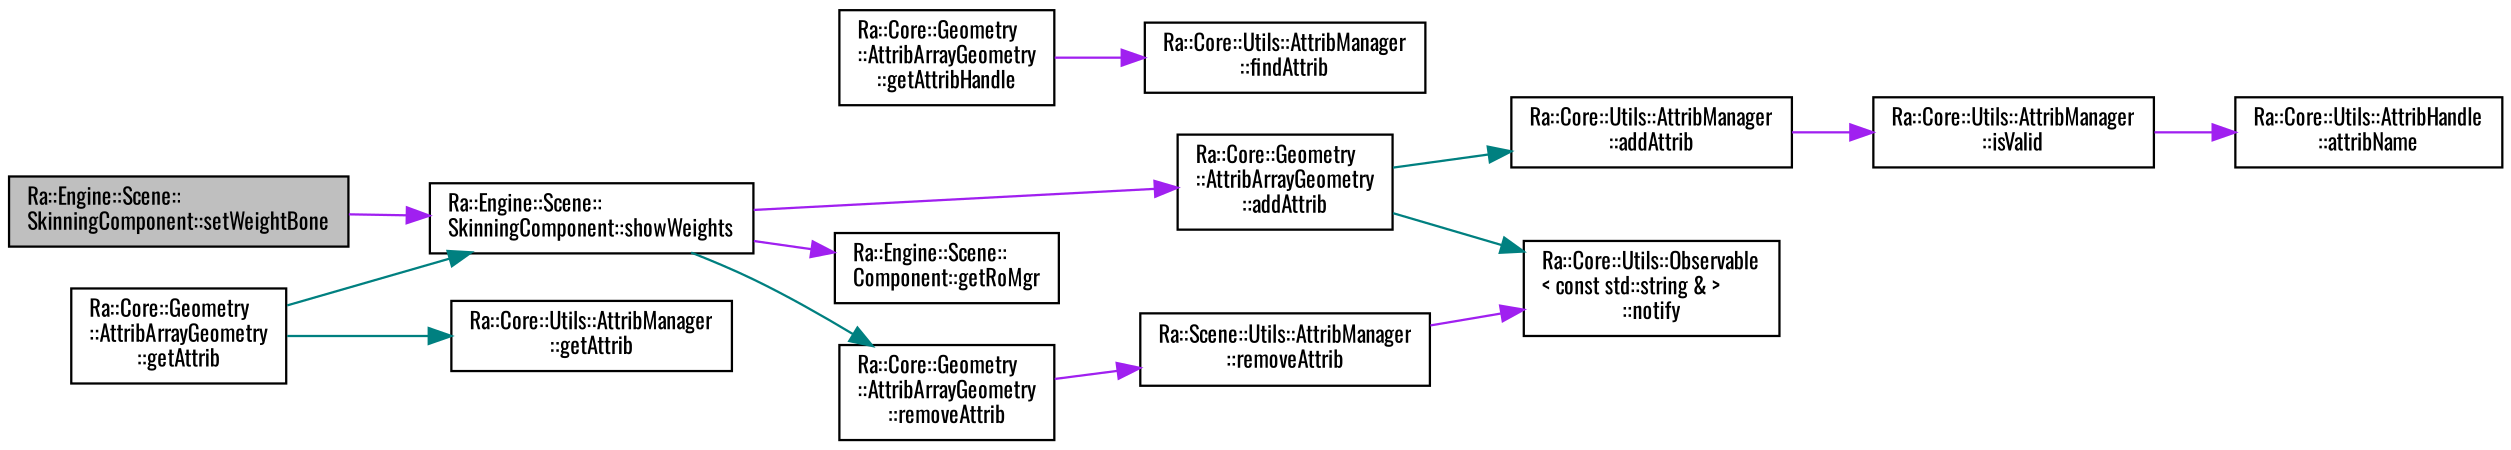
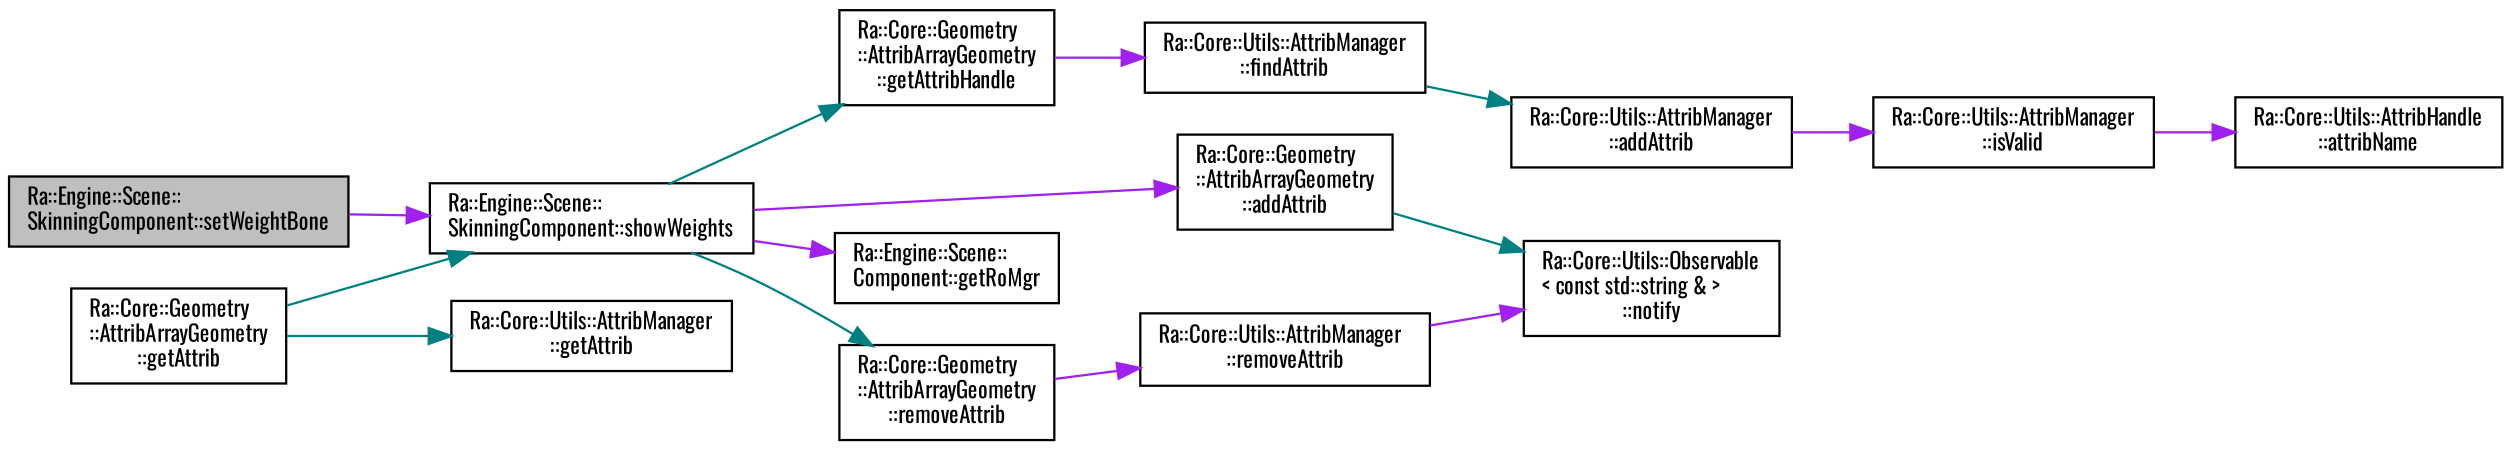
  digraph {
    fontname=Oswald
    rankdir=LR
    node [color=black fillcolor=white fontname=Oswald fontsize=10 shape=record style=filled]
    edge [color=purple fontname=Oswald fontsize=10 labelfontname=Helvetica labelfontsize=10 style=solid]
    n1 [fillcolor=grey75 fontcolor=black height=0.2 label="Ra::Engine::Scene::\lSkinningComponent::setWeightBone" width=0.4]
    n2 [height=0.2 label="Ra::Engine::Scene::\lSkinningComponent::showWeights" width=0.4]
    n3 [height=0.2 label="Ra::Core::Geometry\l::AttribArrayGeometry\l::addAttrib" width=0.4]
    n4 [height=0.2 label="Ra::Core::Geometry\l::AttribArrayGeometry\l::getAttribHandle" width=0.4]
    n5 [height=0.2 label="Ra::Engine::Scene::\lComponent::getRoMgr" width=0.4]
    n6 [height=0.2 label="Ra::Core::Geometry\l::AttribArrayGeometry\l::removeAttrib" width=0.4]
    n7 [height=0.2 label="Ra::Core::Utils::AttribManager\l::addAttrib" width=0.4]
    n8 [height=0.2 label="Ra::Core::Utils::Observable\l\< const std::string & \>\l::notify" width=0.4]
    n9 [height=0.2 label="Ra::Core::Geometry\l::AttribArrayGeometry\l::getAttrib" width=0.4]
    n10 [height=0.2 label="Ra::Core::Utils::AttribManager\l::getAttrib" width=0.4]
    n11 [height=0.2 label="Ra::Core::Utils::AttribManager\l::findAttrib" width=0.4]
-   n12 [height=0.2 label="Ra::Scene::Utils::AttribManager\l::removeAttrib" width=0.4]
+   n12 [height=0.2 label="Ra::Core::Utils::AttribManager\l::removeAttrib" width=0.4]
    n13 [height=0.2 label="Ra::Core::Utils::AttribManager\l::isValid" width=0.4]
    n14 [height=0.2 label="Ra::Core::Utils::AttribHandle\l::attribName" width=0.4]
    n1 -> n2
    n2 -> n3
+   n2 -> n4 [color=teal]
    n2 -> n5
    n2 -> n6 [color=teal]
-   n3 -> n7 [color=teal]
+   n11 -> n7 [color=teal]
    n3 -> n8 [color=teal]
    n4 -> n11
    n6 -> n12
    n7 -> n13
    n9 -> n2 [color=teal]
    n9 -> n10 [color=teal]
    n12 -> n8
    n13 -> n14
  }
